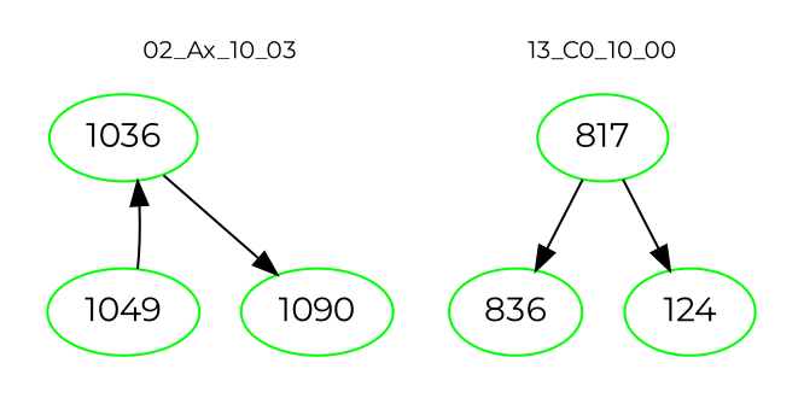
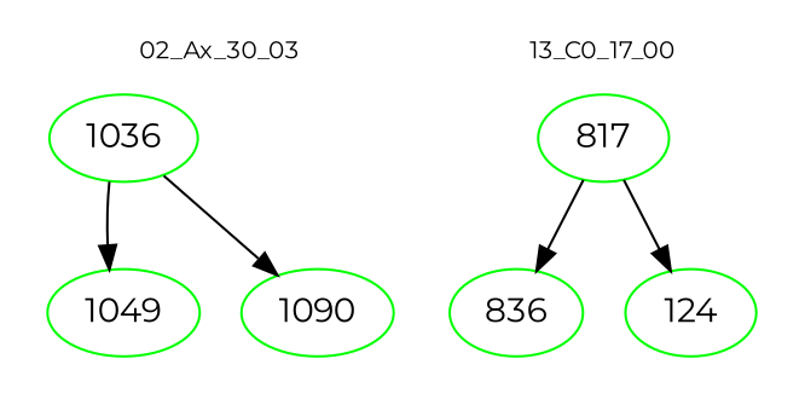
  digraph {
    fontname=Montserrat
    node [color=green fontname=Montserrat]
    edge [color=black fontname=Montserrat]
    n1 [label=1036]
    n2 [label=1049]
    n3 [label=1090]
    n4 [label=817]
    n5 [label=836]
    n6 [label=124]
    subgraph cluster_1 {
      color=white
      fontsize=10
-     label="02_Ax_10_03"
+     label="02_Ax_30_03"
      n1
      n2
      n3
    }
    subgraph cluster_2 {
      color=white
      fontsize=10
-     label="13_C0_10_00"
+     label="13_C0_17_00"
      n4
      n5
      n6
    }
-   n2 -> n1
+   n1 -> n2
    n1 -> n3
    n4 -> n5
    n4 -> n6
  }
